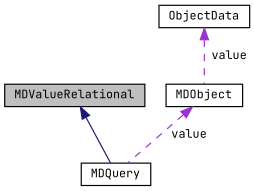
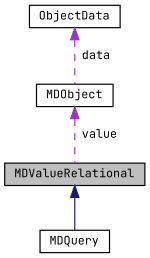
  digraph {
    fontname="JetBrains Mono"
    node [color=black fillcolor=white fontname="JetBrains Mono" fontsize=10 shape=record style=filled]
    edge [color=darkorchid3 dir=back fontname="JetBrains Mono" fontsize=10 labelfontname=Helvetica labelfontsize=10 style=dashed]
    n1 [fillcolor=grey75 fontcolor=black height=0.2 label=MDValueRelational width=0.4]
    n2 [height=0.2 label=MDQuery width=0.4]
    n3 [height=0.2 label=MDObject width=0.4]
    n4 [height=0.2 label=ObjectData width=0.4]
    n1 -> n2 [color=midnightblue style=solid]
-   n3 -> n2 [label=" value"]
-   n4 -> n3 [label=" value"]
+   n3 -> n1 [label=" value"]
+   n4 -> n3 [label=" data"]
  }
